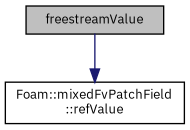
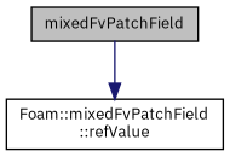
  digraph {
    rankdir=TB
    fontname="IBM Plex Sans"
    node [color=black fontname="IBM Plex Sans" fontsize=10 shape=record]
-   n1 [fillcolor=grey75 fontcolor=black height=0.2 label=freestreamValue style=filled width=0.4]
+   n1 [fillcolor=grey75 fontcolor=black height=0.2 label=mixedFvPatchField style=filled width=0.4]
    n2 [height=0.2 label="Foam::mixedFvPatchField\l::refValue" width=0.4]
    n1 -> n2 [color=midnightblue fontname="IBM Plex Sans" fontsize=10 labelfontname=FreeSans labelfontsize=10 style=solid]
  }
